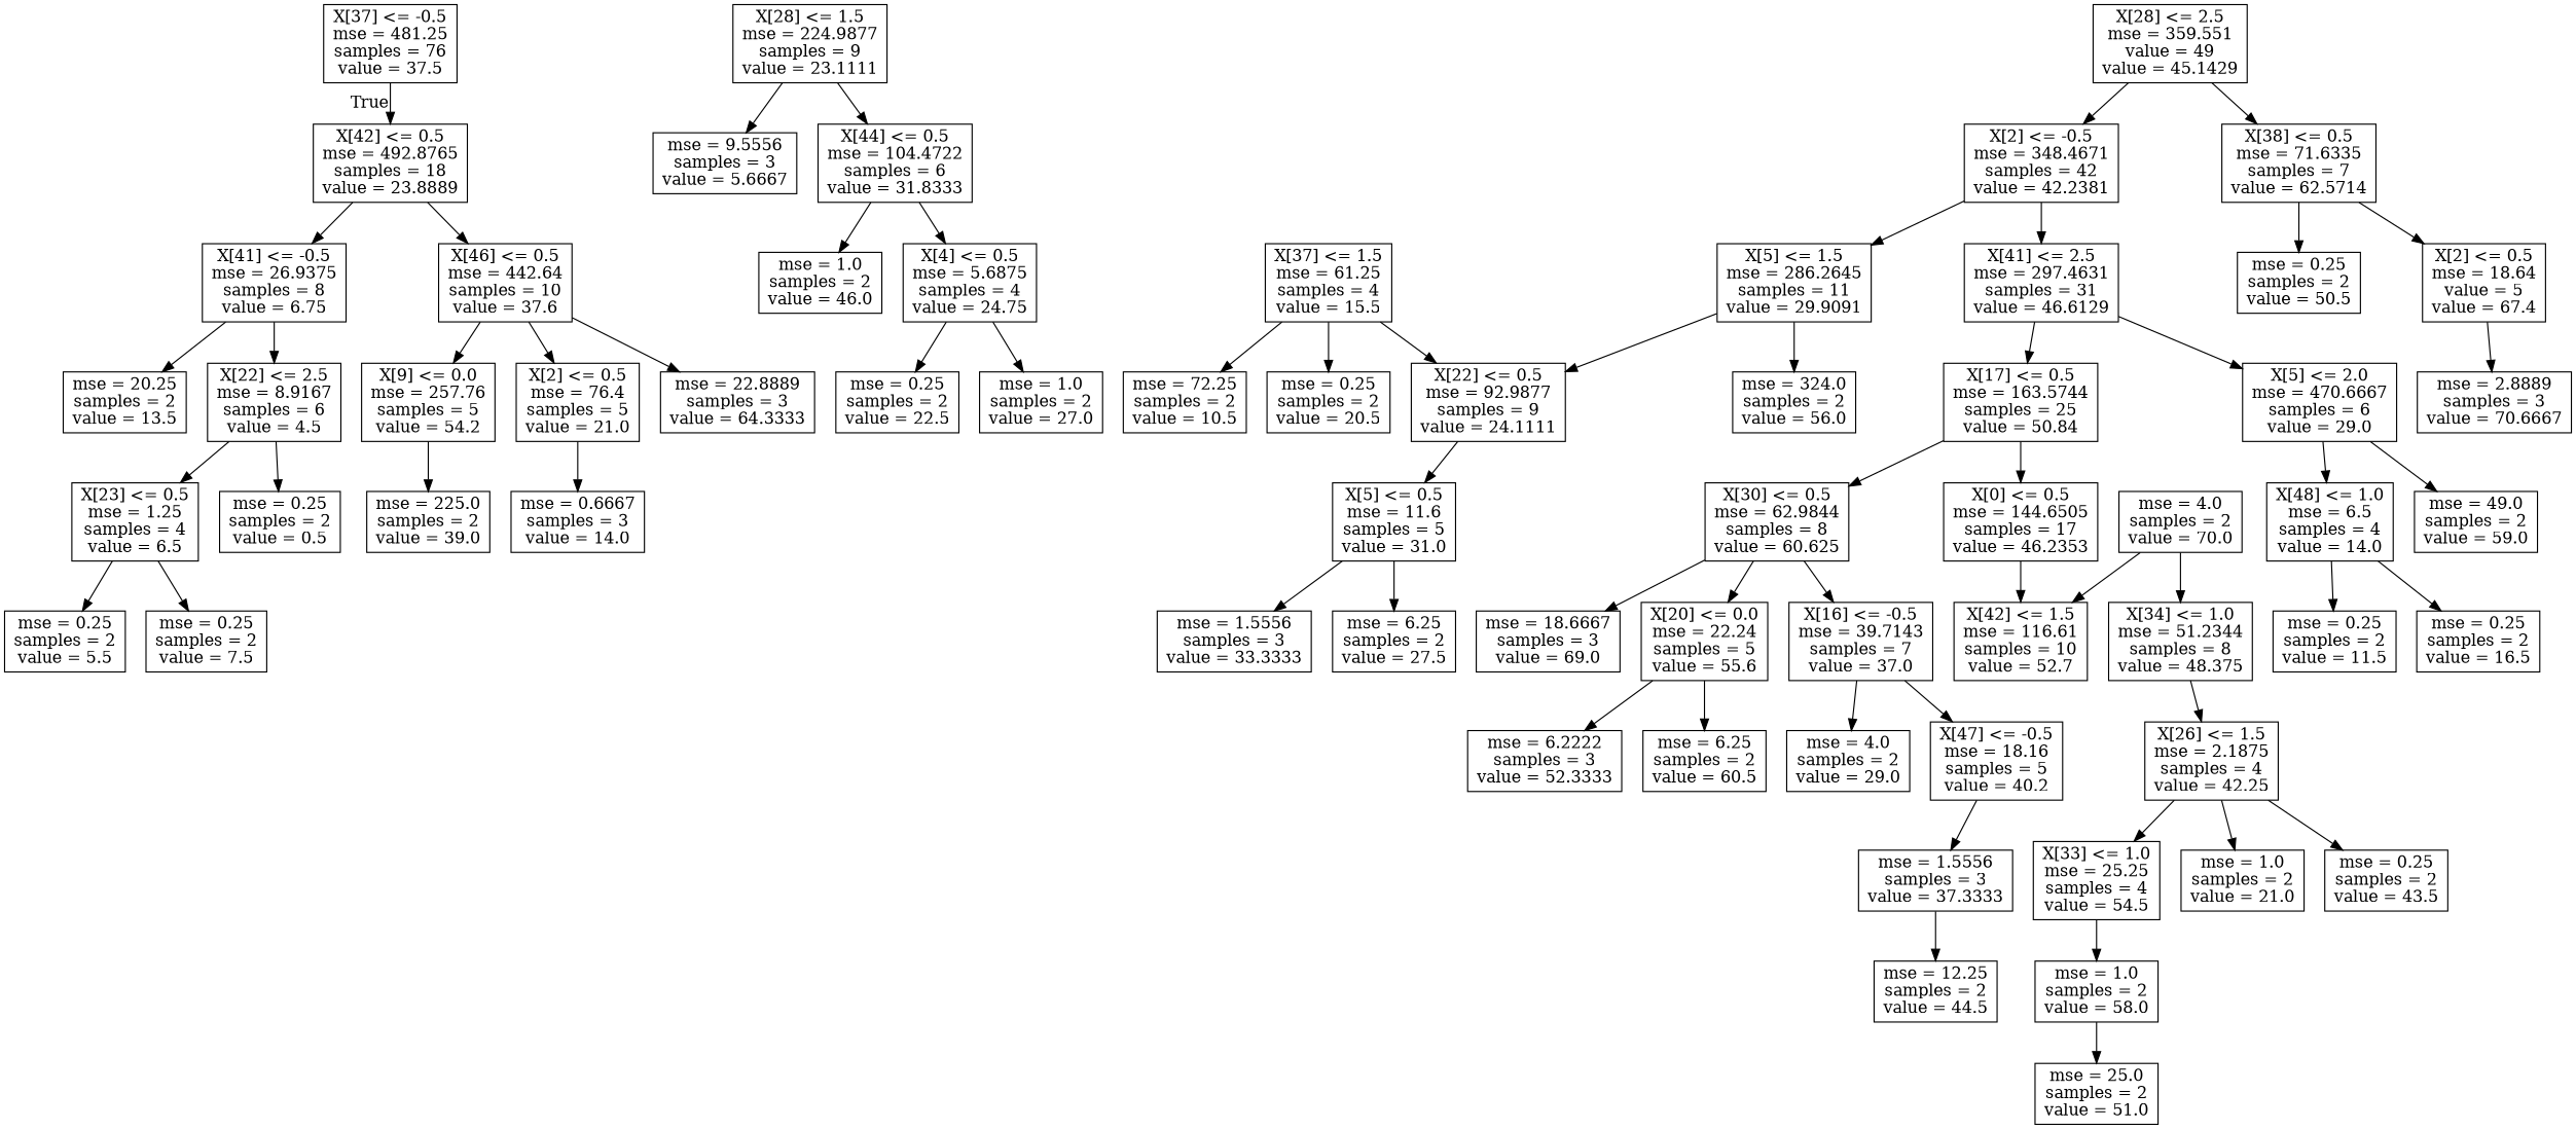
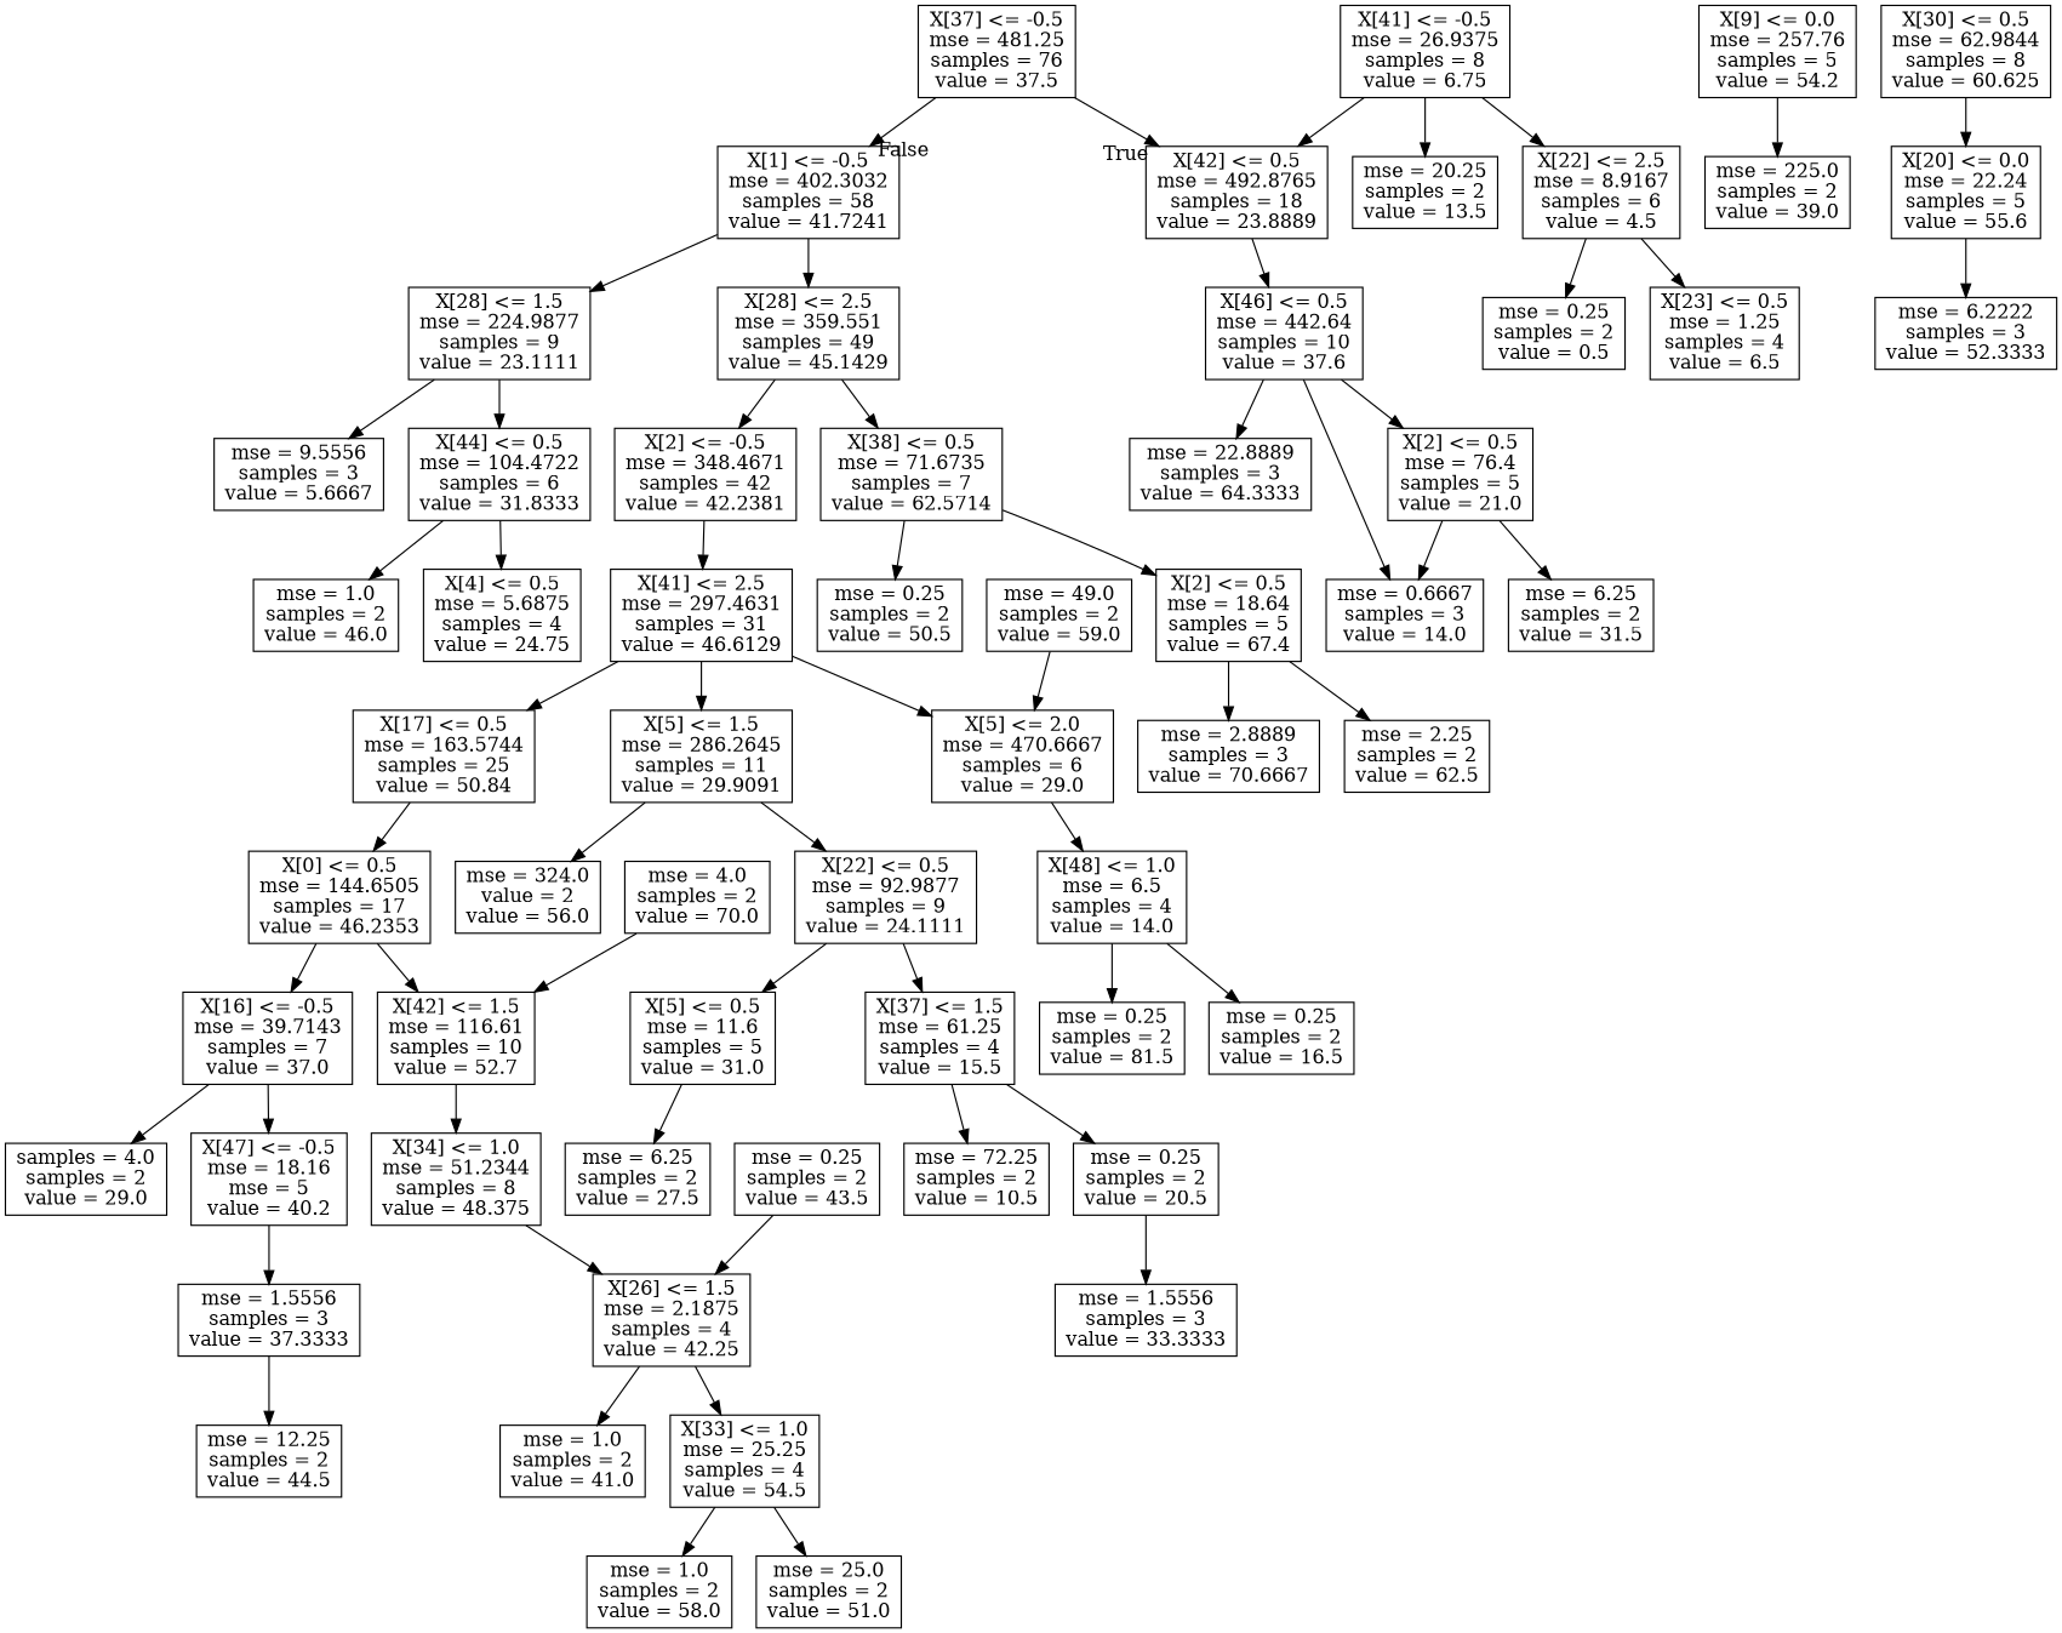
  digraph {
    node [shape=box]
    n1 [label="X[37] <= -0.5\nmse = 481.25\nsamples = 76\nvalue = 37.5"]
    n2 [label="X[42] <= 0.5\nmse = 492.8765\nsamples = 18\nvalue = 23.8889"]
+   n3 [label="X[1] <= -0.5\nmse = 402.3032\nsamples = 58\nvalue = 41.7241"]
    n4 [label="X[41] <= -0.5\nmse = 26.9375\nsamples = 8\nvalue = 6.75"]
    n5 [label="X[46] <= 0.5\nmse = 442.64\nsamples = 10\nvalue = 37.6"]
    n6 [label="X[28] <= 1.5\nmse = 224.9877\nsamples = 9\nvalue = 23.1111"]
-   n7 [label="X[28] <= 2.5\nmse = 359.551\nvalue = 49\nvalue = 45.1429"]
+   n7 [label="X[28] <= 2.5\nmse = 359.551\nsamples = 49\nvalue = 45.1429"]
    n8 [label="mse = 20.25\nsamples = 2\nvalue = 13.5"]
    n9 [label="X[22] <= 2.5\nmse = 8.9167\nsamples = 6\nvalue = 4.5"]
    n10 [label="X[9] <= 0.0\nmse = 257.76\nsamples = 5\nvalue = 54.2"]
    n11 [label="X[2] <= 0.5\nmse = 76.4\nsamples = 5\nvalue = 21.0"]
    n12 [label="mse = 22.8889\nsamples = 3\nvalue = 64.3333"]
    n13 [label="X[23] <= 0.5\nmse = 1.25\nsamples = 4\nvalue = 6.5"]
    n14 [label="mse = 0.25\nsamples = 2\nvalue = 0.5"]
-   n15 [label="mse = 0.25\nsamples = 2\nvalue = 5.5"]
-   n16 [label="mse = 0.25\nsamples = 2\nvalue = 7.5"]
    n17 [label="mse = 225.0\nsamples = 2\nvalue = 39.0"]
+   n18 [label="mse = 6.25\nsamples = 2\nvalue = 31.5"]
    n19 [label="mse = 0.6667\nsamples = 3\nvalue = 14.0"]
    n20 [label="mse = 9.5556\nsamples = 3\nvalue = 5.6667"]
    n21 [label="X[44] <= 0.5\nmse = 104.4722\nsamples = 6\nvalue = 31.8333"]
    n22 [label="X[2] <= -0.5\nmse = 348.4671\nsamples = 42\nvalue = 42.2381"]
-   n23 [label="X[38] <= 0.5\nmse = 71.6335\nsamples = 7\nvalue = 62.5714"]
+   n23 [label="X[38] <= 0.5\nmse = 71.6735\nsamples = 7\nvalue = 62.5714"]
    n24 [label="mse = 1.0\nsamples = 2\nvalue = 46.0"]
    n25 [label="X[4] <= 0.5\nmse = 5.6875\nsamples = 4\nvalue = 24.75"]
-   n26 [label="mse = 0.25\nsamples = 2\nvalue = 22.5"]
-   n27 [label="mse = 1.0\nsamples = 2\nvalue = 27.0"]
    n28 [label="X[5] <= 1.5\nmse = 286.2645\nsamples = 11\nvalue = 29.9091"]
    n29 [label="X[41] <= 2.5\nmse = 297.4631\nsamples = 31\nvalue = 46.6129"]
    n30 [label="mse = 0.25\nsamples = 2\nvalue = 50.5"]
-   n31 [label="X[2] <= 0.5\nmse = 18.64\nvalue = 5\nvalue = 67.4"]
+   n31 [label="X[2] <= 0.5\nmse = 18.64\nsamples = 5\nvalue = 67.4"]
    n32 [label="X[22] <= 0.5\nmse = 92.9877\nsamples = 9\nvalue = 24.1111"]
-   n33 [label="mse = 324.0\nsamples = 2\nvalue = 56.0"]
+   n33 [label="mse = 324.0\nvalue = 2\nvalue = 56.0"]
    n34 [label="X[17] <= 0.5\nmse = 163.5744\nsamples = 25\nvalue = 50.84"]
    n35 [label="X[5] <= 2.0\nmse = 470.6667\nsamples = 6\nvalue = 29.0"]
    n36 [label="X[5] <= 0.5\nmse = 11.6\nsamples = 5\nvalue = 31.0"]
    n37 [label="X[37] <= 1.5\nmse = 61.25\nsamples = 4\nvalue = 15.5"]
    n38 [label="mse = 1.5556\nsamples = 3\nvalue = 33.3333"]
    n39 [label="mse = 6.25\nsamples = 2\nvalue = 27.5"]
    n40 [label="mse = 72.25\nsamples = 2\nvalue = 10.5"]
    n41 [label="mse = 0.25\nsamples = 2\nvalue = 20.5"]
    n42 [label="X[30] <= 0.5\nmse = 62.9844\nsamples = 8\nvalue = 60.625"]
    n43 [label="X[0] <= 0.5\nmse = 144.6505\nsamples = 17\nvalue = 46.2353"]
    n44 [label="X[48] <= 1.0\nmse = 6.5\nsamples = 4\nvalue = 14.0"]
    n45 [label="mse = 49.0\nsamples = 2\nvalue = 59.0"]
-   n46 [label="mse = 18.6667\nsamples = 3\nvalue = 69.0"]
    n47 [label="X[20] <= 0.0\nmse = 22.24\nsamples = 5\nvalue = 55.6"]
    n48 [label="X[16] <= -0.5\nmse = 39.7143\nsamples = 7\nvalue = 37.0"]
    n49 [label="X[42] <= 1.5\nmse = 116.61\nsamples = 10\nvalue = 52.7"]
    n50 [label="mse = 6.2222\nsamples = 3\nvalue = 52.3333"]
-   n51 [label="mse = 6.25\nsamples = 2\nvalue = 60.5"]
-   n52 [label="mse = 4.0\nsamples = 2\nvalue = 29.0"]
-   n53 [label="X[47] <= -0.5\nmse = 18.16\nsamples = 5\nvalue = 40.2"]
+   n52 [label="samples = 4.0\nsamples = 2\nvalue = 29.0"]
+   n53 [label="X[47] <= -0.5\nmse = 18.16\nmse = 5\nvalue = 40.2"]
    n54 [label="X[34] <= 1.0\nmse = 51.2344\nsamples = 8\nvalue = 48.375"]
    n55 [label="mse = 1.5556\nsamples = 3\nvalue = 37.3333"]
    n56 [label="mse = 12.25\nsamples = 2\nvalue = 44.5"]
    n57 [label="X[26] <= 1.5\nmse = 2.1875\nsamples = 4\nvalue = 42.25"]
    n58 [label="mse = 4.0\nsamples = 2\nvalue = 70.0"]
    n59 [label="X[33] <= 1.0\nmse = 25.25\nsamples = 4\nvalue = 54.5"]
-   n60 [label="mse = 1.0\nsamples = 2\nvalue = 21.0"]
+   n60 [label="mse = 1.0\nsamples = 2\nvalue = 41.0"]
    n61 [label="mse = 0.25\nsamples = 2\nvalue = 43.5"]
    n62 [label="mse = 1.0\nsamples = 2\nvalue = 58.0"]
    n63 [label="mse = 25.0\nsamples = 2\nvalue = 51.0"]
-   n64 [label="mse = 0.25\nsamples = 2\nvalue = 11.5"]
+   n64 [label="mse = 0.25\nsamples = 2\nvalue = 81.5"]
    n65 [label="mse = 0.25\nsamples = 2\nvalue = 16.5"]
+   n66 [label="mse = 2.25\nsamples = 2\nvalue = 62.5"]
    n67 [label="mse = 2.8889\nsamples = 3\nvalue = 70.6667"]
    n1 -> n2 [headlabel=True labelangle=45 labeldistance=2.5]
-   n2 -> n4
+   n1 -> n3 [headlabel=False labelangle=-45 labeldistance=2.5]
+   n4 -> n2
    n2 -> n5
+   n3 -> n6
+   n3 -> n7
    n4 -> n8
    n4 -> n9
-   n5 -> n10
+   n5 -> n19
    n5 -> n11
    n5 -> n12
    n6 -> n20
    n6 -> n21
    n7 -> n22
    n7 -> n23
    n9 -> n13
    n9 -> n14
    n10 -> n17
+   n11 -> n18
    n11 -> n19
-   n13 -> n15
-   n13 -> n16
    n21 -> n24
    n21 -> n25
-   n22 -> n28
+   n29 -> n28
    n22 -> n29
    n23 -> n30
    n23 -> n31
-   n25 -> n26
-   n25 -> n27
    n28 -> n32
    n28 -> n33
    n29 -> n34
    n29 -> n35
+   n31 -> n66
    n31 -> n67
    n32 -> n36
-   n37 -> n32
-   n34 -> n42
+   n32 -> n37
    n34 -> n43
    n35 -> n44
-   n35 -> n45
-   n36 -> n38
+   n45 -> n35
+   n41 -> n38
    n36 -> n39
    n37 -> n40
    n37 -> n41
-   n42 -> n46
    n42 -> n47
-   n42 -> n48
+   n43 -> n48
    n43 -> n49
    n44 -> n64
    n44 -> n65
    n47 -> n50
-   n47 -> n51
    n48 -> n52
    n48 -> n53
-   n58 -> n54
+   n49 -> n54
    n53 -> n55
    n54 -> n57
    n55 -> n56
    n57 -> n59
    n57 -> n60
-   n57 -> n61
+   n61 -> n57
    n58 -> n49
    n59 -> n62
-   n62 -> n63
+   n59 -> n63
  }
